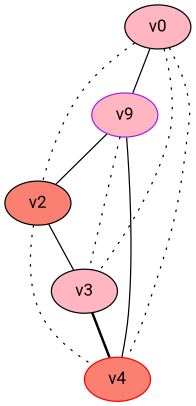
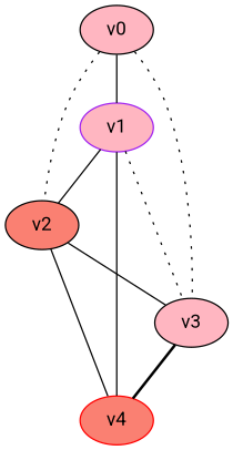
  graph {
    fontname=Roboto
    node [color=black fillcolor=lightpink fontname=Roboto style=filled]
    edge [fontname=Roboto style=solid]
    v2 [fillcolor=salmon]
    v4 [color=red fillcolor=salmon]
    v3
-   v1 [color=purple label=v9]
+   v1 [color=purple]
    v0
-   v2 -- v4 [style=dotted]
+   v2 -- v4
    v2 -- v3
    v3 -- v4 [style=bold]
    v1 -- v2
    v1 -- v4
    v1 -- v3 [style=dotted]
    v0 -- v2 [style=dotted]
-   v0 -- v4 [style=dotted]
    v0 -- v3 [style=dotted]
    v0 -- v1
  }
